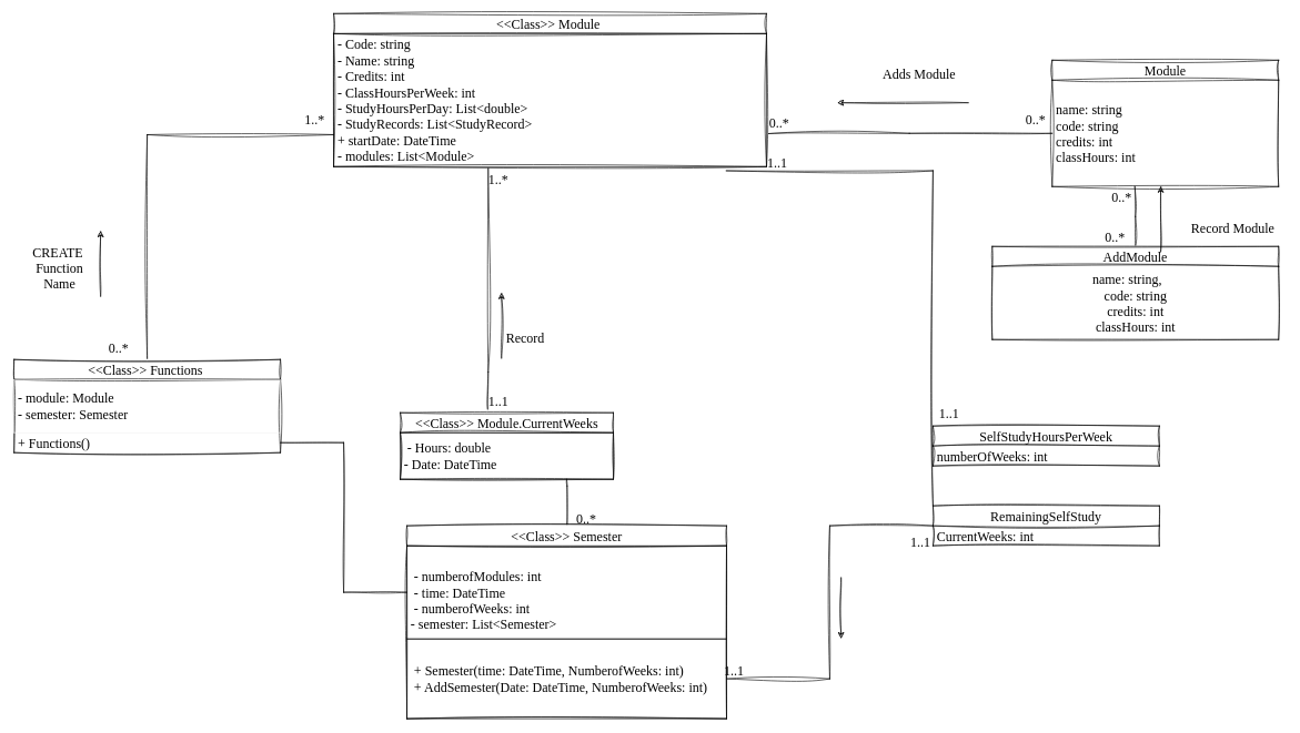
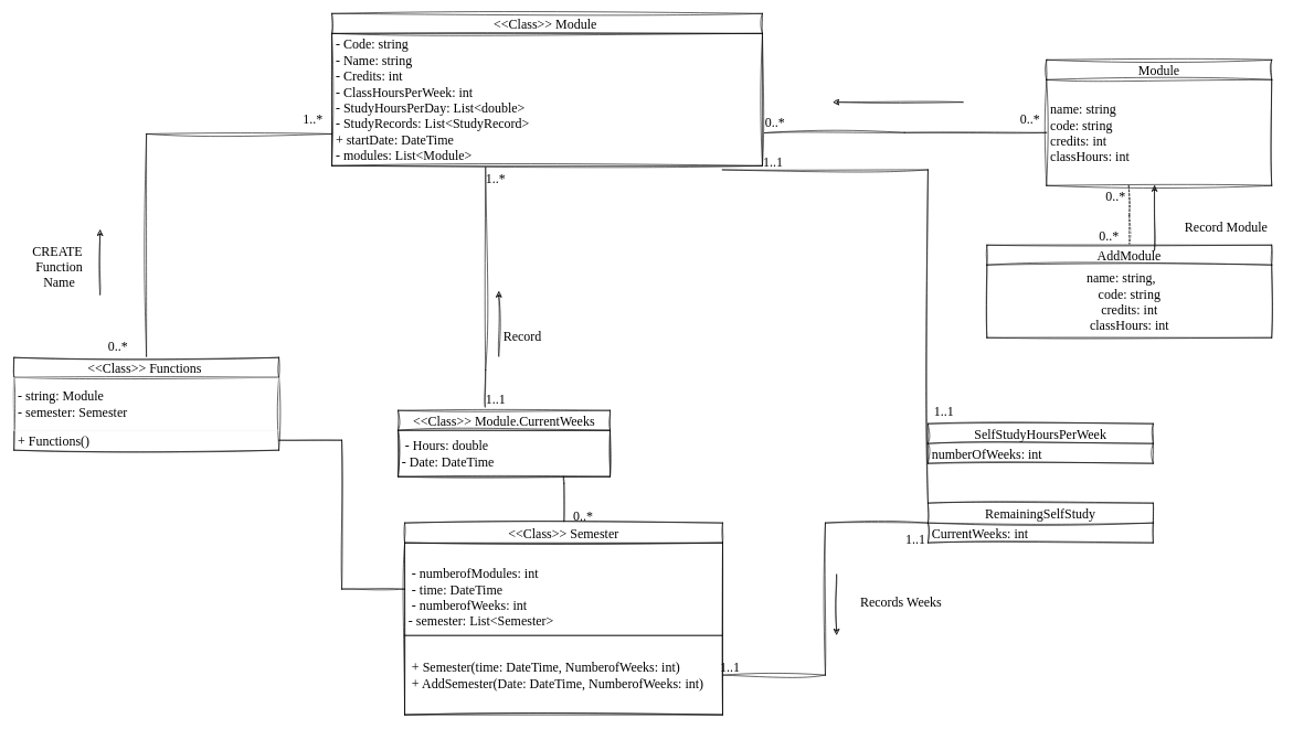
  <mxCell id="0" />
  <mxCell id="1" parent="0" />
  <mxCell id="2" style="edgeStyle=orthogonalEdgeStyle;rounded=0;sketch=1;hachureGap=4;jiggle=2;curveFitting=1;orthogonalLoop=1;jettySize=auto;html=1;entryX=0;entryY=0.76;entryDx=0;entryDy=0;entryPerimeter=0;fontFamily=Times New Roman;fontSize=16;startArrow=none;startFill=0;endArrow=none;endFill=0;" parent="1" source="3" target="7" edge="1"><mxGeometry relative="1" as="geometry" /></mxCell>
  <mxCell id="3" value="&amp;lt;&amp;lt;Class&amp;gt;&amp;gt; Functions&amp;nbsp;" style="swimlane;fontStyle=0;childLayout=stackLayout;horizontal=1;startSize=30;horizontalStack=0;resizeParent=1;resizeParentMax=0;resizeLast=0;collapsible=1;marginBottom=0;whiteSpace=wrap;html=1;sketch=1;hachureGap=4;jiggle=2;curveFitting=1;fontFamily=Times New Roman;fontSize=20;" parent="1" vertex="1"><mxGeometry x="20" y="540" width="400" height="140" as="geometry" /></mxCell>
- <mxCell id="4" value="- module: Module&lt;br&gt;- semester: Semester " style="text;strokeColor=#F0F0F0;fillColor=none;align=left;verticalAlign=middle;spacingLeft=4;spacingRight=4;overflow=hidden;points=[[0,0.5],[1,0.5]];portConstraint=eastwest;rotatable=0;whiteSpace=wrap;html=1;fontSize=20;fontFamily=Times New Roman;" parent="3" vertex="1"><mxGeometry y="30" width="400" height="80" as="geometry" /></mxCell>
+ <mxCell id="4" value="- string: Module&lt;br&gt;- semester: Semester " style="text;strokeColor=#F0F0F0;fillColor=none;align=left;verticalAlign=middle;spacingLeft=4;spacingRight=4;overflow=hidden;points=[[0,0.5],[1,0.5]];portConstraint=eastwest;rotatable=0;whiteSpace=wrap;html=1;fontSize=20;fontFamily=Times New Roman;" parent="3" vertex="1"><mxGeometry y="30" width="400" height="80" as="geometry" /></mxCell>
  <mxCell id="5" value=" + Functions()   " style="text;strokeColor=none;fillColor=none;align=left;verticalAlign=middle;spacingLeft=4;spacingRight=4;overflow=hidden;points=[[0,0.5],[1,0.5]];portConstraint=eastwest;rotatable=0;whiteSpace=wrap;html=1;fontSize=20;fontFamily=Times New Roman;" parent="3" vertex="1"><mxGeometry y="110" width="400" height="30" as="geometry" /></mxCell>
  <mxCell id="6" value="&amp;lt;&amp;lt;Class&amp;gt;&amp;gt; Module&amp;nbsp;" style="swimlane;fontStyle=0;childLayout=stackLayout;horizontal=1;startSize=30;horizontalStack=0;resizeParent=1;resizeParentMax=0;resizeLast=0;collapsible=1;marginBottom=0;whiteSpace=wrap;html=1;sketch=1;hachureGap=4;jiggle=2;curveFitting=1;fontFamily=Times New Roman;fontSize=20;" parent="1" vertex="1"><mxGeometry x="500" y="20" width="650" height="230" as="geometry" /></mxCell>
  <mxCell id="7" value="- Code: string&amp;nbsp;&lt;br&gt;- Name: string&amp;nbsp;&lt;br&gt;- Credits: int&amp;nbsp;&lt;br&gt;- ClassHoursPerWeek: int&lt;br&gt;- StudyHoursPerDay: List&amp;lt;double&amp;gt;&amp;nbsp;&lt;br&gt;- StudyRecords: List&amp;lt;StudyRecord&amp;gt;&amp;nbsp;&lt;br&gt;+ startDate: DateTime&amp;nbsp;&lt;br&gt;- modules: List&amp;lt;Module&amp;gt;" style="text;strokeColor=default;fillColor=none;align=left;verticalAlign=middle;spacingLeft=4;spacingRight=4;overflow=hidden;points=[[0,0.5],[1,0.5]];portConstraint=eastwest;rotatable=0;whiteSpace=wrap;html=1;fontSize=20;fontFamily=Times New Roman;" parent="6" vertex="1"><mxGeometry y="30" width="650" height="200" as="geometry" /></mxCell>
  <mxCell id="8" style="edgeStyle=orthogonalEdgeStyle;rounded=0;sketch=1;hachureGap=4;jiggle=2;curveFitting=1;orthogonalLoop=1;jettySize=auto;html=1;entryX=0.357;entryY=1.013;entryDx=0;entryDy=0;entryPerimeter=0;fontFamily=Times New Roman;fontSize=16;startArrow=none;startFill=0;endArrow=none;endFill=0;" parent="1" source="9" target="7" edge="1"><mxGeometry relative="1" as="geometry"><Array as="points"><mxPoint x="732" y="559" /><mxPoint x="732" y="559" /></Array><mxPoint x="767.8" y="500" as="targetPoint" /></mxGeometry></mxCell>
  <mxCell id="9" value="&amp;nbsp;&amp;lt;&amp;lt;Class&amp;gt;&amp;gt; Module.CurrentWeeks&amp;nbsp;" style="swimlane;fontStyle=0;childLayout=stackLayout;horizontal=1;startSize=30;horizontalStack=0;resizeParent=1;resizeParentMax=0;resizeLast=0;collapsible=1;marginBottom=0;whiteSpace=wrap;html=1;sketch=1;hachureGap=4;jiggle=2;curveFitting=1;fontFamily=Times New Roman;fontSize=20;" parent="1" vertex="1"><mxGeometry x="600" y="620" width="320" height="100" as="geometry" /></mxCell>
  <mxCell id="10" value="&lt;div&gt;&amp;nbsp;- Hours: double&amp;nbsp; &amp;nbsp; &amp;nbsp; &amp;nbsp; &amp;nbsp;&lt;/div&gt;&lt;div&gt;- Date: DateTime&amp;nbsp;&lt;/div&gt;" style="text;strokeColor=default;fillColor=none;align=left;verticalAlign=middle;spacingLeft=4;spacingRight=4;overflow=hidden;points=[[0,0.5],[1,0.5]];portConstraint=eastwest;rotatable=0;whiteSpace=wrap;html=1;fontSize=20;fontFamily=Times New Roman;" parent="9" vertex="1"><mxGeometry y="30" width="320" height="70" as="geometry" /></mxCell>
  <mxCell id="11" style="edgeStyle=orthogonalEdgeStyle;rounded=0;sketch=1;hachureGap=4;jiggle=2;curveFitting=1;orthogonalLoop=1;jettySize=auto;html=1;entryX=0.781;entryY=1.143;entryDx=0;entryDy=0;entryPerimeter=0;fontFamily=Architects Daughter;fontSource=https%3A%2F%2Ffonts.googleapis.com%2Fcss%3Ffamily%3DArchitects%2BDaughter;fontSize=16;exitX=0.501;exitY=-0.008;exitDx=0;exitDy=0;exitPerimeter=0;startArrow=none;startFill=0;endArrow=none;endFill=0;" parent="1" source="12" edge="1"><mxGeometry relative="1" as="geometry"><mxPoint x="849.96" y="779.99" as="sourcePoint" /><mxPoint x="849.88" y="720" as="targetPoint" /><Array as="points"><mxPoint x="851" y="730" /><mxPoint x="850" y="730" /></Array></mxGeometry></mxCell>
  <mxCell id="12" value="&amp;nbsp;&amp;lt;&amp;lt;Class&amp;gt;&amp;gt; Semester&amp;nbsp;" style="swimlane;fontStyle=0;childLayout=stackLayout;horizontal=1;startSize=30;horizontalStack=0;resizeParent=1;resizeParentMax=0;resizeLast=0;collapsible=1;marginBottom=0;whiteSpace=wrap;html=1;sketch=1;hachureGap=4;jiggle=2;curveFitting=1;fontFamily=Times New Roman;fontSize=20;" parent="1" vertex="1"><mxGeometry x="610" y="790" width="480" height="290" as="geometry" /></mxCell>
  <mxCell id="13" value="&lt;div&gt;&lt;br&gt;&lt;/div&gt;&lt;div&gt;&amp;nbsp;- numberofModules: int&amp;nbsp; &amp;nbsp; &amp;nbsp;&lt;/div&gt;&lt;div&gt;&amp;nbsp;- time: DateTime&amp;nbsp; &amp;nbsp; &amp;nbsp; &amp;nbsp; &amp;nbsp; &amp;nbsp;&lt;/div&gt;&lt;div&gt;&amp;nbsp;- numberofWeeks: int&amp;nbsp; &amp;nbsp; &amp;nbsp; &amp;nbsp;&lt;/div&gt;&lt;div&gt;- semester: List&amp;lt;Semester&amp;gt;&lt;/div&gt;" style="text;strokeColor=default;fillColor=none;align=left;verticalAlign=middle;spacingLeft=4;spacingRight=4;overflow=hidden;points=[[0,0.5],[1,0.5]];portConstraint=eastwest;rotatable=0;whiteSpace=wrap;html=1;fontSize=20;fontFamily=Times New Roman;" parent="12" vertex="1"><mxGeometry y="30" width="480" height="140" as="geometry" /></mxCell>
  <mxCell id="14" value="&lt;div&gt;&amp;nbsp;+ Semester(time: DateTime, NumberofWeeks: int)&amp;nbsp;&lt;/div&gt;&lt;div&gt;&amp;nbsp;+ AddSemester(Date: DateTime, NumberofWeeks: int)&amp;nbsp;&lt;/div&gt;" style="text;strokeColor=default;fillColor=none;align=left;verticalAlign=middle;spacingLeft=4;spacingRight=4;overflow=hidden;points=[[0,0.5],[1,0.5]];portConstraint=eastwest;rotatable=0;whiteSpace=wrap;html=1;fontSize=20;fontFamily=Times New Roman;" parent="12" vertex="1"><mxGeometry y="170" width="480" height="120" as="geometry" /></mxCell>
  <mxCell id="15" value="Module" style="swimlane;fontStyle=0;childLayout=stackLayout;horizontal=1;startSize=30;horizontalStack=0;resizeParent=1;resizeParentMax=0;resizeLast=0;collapsible=1;marginBottom=0;whiteSpace=wrap;html=1;sketch=1;hachureGap=4;jiggle=2;curveFitting=1;fontFamily=Times New Roman;fontSize=20;" parent="1" vertex="1"><mxGeometry x="1579" y="90" width="340" height="190" as="geometry" /></mxCell>
  <mxCell id="16" value="name: string&lt;br&gt;code: string&lt;br&gt;credits: int&lt;br&gt;classHours: int&amp;nbsp;" style="text;strokeColor=none;fillColor=none;align=left;verticalAlign=middle;spacingLeft=4;spacingRight=4;overflow=hidden;points=[[0,0.5],[1,0.5]];portConstraint=eastwest;rotatable=0;whiteSpace=wrap;html=1;fontSize=20;fontFamily=Times New Roman;" parent="15" vertex="1"><mxGeometry y="30" width="340" height="160" as="geometry" /></mxCell>
- <mxCell id="17" style="edgeStyle=orthogonalEdgeStyle;rounded=0;sketch=1;hachureGap=4;jiggle=2;curveFitting=1;orthogonalLoop=1;jettySize=auto;html=1;exitX=0.5;exitY=0;exitDx=0;exitDy=0;entryX=0.365;entryY=1;entryDx=0;entryDy=0;entryPerimeter=0;fontFamily=Architects Daughter;fontSource=https%3A%2F%2Ffonts.googleapis.com%2Fcss%3Ffamily%3DArchitects%2BDaughter;fontSize=16;endArrow=none;endFill=0;" edge="1" parent="1" source="18" target="16"><mxGeometry relative="1" as="geometry" /></mxCell>
+ <mxCell id="17" style="edgeStyle=orthogonalEdgeStyle;rounded=0;sketch=1;hachureGap=4;jiggle=2;curveFitting=1;orthogonalLoop=1;jettySize=auto;html=1;exitX=0.5;exitY=0;exitDx=0;exitDy=0;entryX=0.365;entryY=1;entryDx=0;entryDy=0;entryPerimeter=0;fontFamily=Architects Daughter;fontSource=https%3A%2F%2Ffonts.googleapis.com%2Fcss%3Ffamily%3DArchitects%2BDaughter;fontSize=16;endArrow=none;endFill=0;dashed=1;" edge="1" parent="1" source="18" target="16"><mxGeometry relative="1" as="geometry" /></mxCell>
  <mxCell id="18" value="AddModule" style="swimlane;fontStyle=0;childLayout=stackLayout;horizontal=1;startSize=30;horizontalStack=0;resizeParent=1;resizeParentMax=0;resizeLast=0;collapsible=1;marginBottom=0;whiteSpace=wrap;html=1;sketch=1;hachureGap=4;jiggle=2;curveFitting=1;fontFamily=Times New Roman;fontSize=20;" parent="1" vertex="1"><mxGeometry x="1489" y="370" width="430" height="140" as="geometry" /></mxCell>
  <mxCell id="19" value="&lt;div style=&quot;text-align: left;&quot;&gt;&lt;span style=&quot;background-color: initial;&quot;&gt;name: string,&lt;/span&gt;&lt;/div&gt;code: string&lt;br&gt;credits: int&lt;br&gt;&amp;nbsp;classHours: int&amp;nbsp;" style="text;html=1;align=center;verticalAlign=middle;resizable=0;points=[];autosize=1;strokeColor=none;fillColor=none;fontSize=20;fontFamily=Times New Roman;" parent="18" vertex="1"><mxGeometry y="30" width="430" height="110" as="geometry" /></mxCell>
  <mxCell id="20" value="SelfStudyHoursPerWeek" style="swimlane;fontStyle=0;childLayout=stackLayout;horizontal=1;startSize=30;horizontalStack=0;resizeParent=1;resizeParentMax=0;resizeLast=0;collapsible=1;marginBottom=0;whiteSpace=wrap;html=1;sketch=1;hachureGap=4;jiggle=2;curveFitting=1;fontFamily=Times New Roman;fontSize=20;" parent="1" vertex="1"><mxGeometry x="1400" y="640" width="340" height="60" as="geometry" /></mxCell>
  <mxCell id="21" value="numberOfWeeks: int" style="text;strokeColor=none;fillColor=none;align=left;verticalAlign=middle;spacingLeft=4;spacingRight=4;overflow=hidden;points=[[0,0.5],[1,0.5]];portConstraint=eastwest;rotatable=0;whiteSpace=wrap;html=1;fontSize=20;fontFamily=Times New Roman;" parent="20" vertex="1"><mxGeometry y="30" width="340" height="30" as="geometry" /></mxCell>
  <mxCell id="22" style="edgeStyle=orthogonalEdgeStyle;rounded=0;sketch=1;hachureGap=4;jiggle=2;curveFitting=1;orthogonalLoop=1;jettySize=auto;html=1;exitX=0;exitY=0.5;exitDx=0;exitDy=0;fontFamily=Times New Roman;fontSize=16;startArrow=none;startFill=0;endArrow=none;endFill=0;" parent="1" source="24" target="14" edge="1"><mxGeometry relative="1" as="geometry" /></mxCell>
  <mxCell id="23" style="edgeStyle=orthogonalEdgeStyle;rounded=0;sketch=1;hachureGap=4;jiggle=2;curveFitting=1;orthogonalLoop=1;jettySize=auto;html=1;exitX=0;exitY=0;exitDx=0;exitDy=0;entryX=0.907;entryY=1.031;entryDx=0;entryDy=0;entryPerimeter=0;fontFamily=Times New Roman;fontSize=16;startArrow=none;startFill=0;endArrow=none;endFill=0;" parent="1" source="24" target="7" edge="1"><mxGeometry relative="1" as="geometry"><mxPoint x="1116.85" y="500" as="targetPoint" /></mxGeometry></mxCell>
  <mxCell id="24" value="RemainingSelfStudy" style="swimlane;fontStyle=0;childLayout=stackLayout;horizontal=1;startSize=30;horizontalStack=0;resizeParent=1;resizeParentMax=0;resizeLast=0;collapsible=1;marginBottom=0;whiteSpace=wrap;html=1;sketch=1;hachureGap=4;jiggle=2;curveFitting=1;fontFamily=Times New Roman;fontSize=20;" parent="1" vertex="1"><mxGeometry x="1400" y="760" width="340" height="60" as="geometry" /></mxCell>
  <mxCell id="25" value="CurrentWeeks: int" style="text;strokeColor=none;fillColor=none;align=left;verticalAlign=middle;spacingLeft=4;spacingRight=4;overflow=hidden;points=[[0,0.5],[1,0.5]];portConstraint=eastwest;rotatable=0;whiteSpace=wrap;html=1;fontSize=20;fontFamily=Times New Roman;" parent="24" vertex="1"><mxGeometry y="30" width="340" height="30" as="geometry" /></mxCell>
  <mxCell id="26" style="edgeStyle=orthogonalEdgeStyle;rounded=0;sketch=1;hachureGap=4;jiggle=2;curveFitting=1;orthogonalLoop=1;jettySize=auto;html=1;entryX=1.005;entryY=0.752;entryDx=0;entryDy=0;entryPerimeter=0;fontFamily=Times New Roman;fontSize=16;startArrow=none;startFill=0;endArrow=none;endFill=0;" parent="1" source="16" target="7" edge="1"><mxGeometry relative="1" as="geometry" /></mxCell>
  <mxCell id="27" style="edgeStyle=orthogonalEdgeStyle;rounded=0;sketch=1;hachureGap=4;jiggle=2;curveFitting=1;orthogonalLoop=1;jettySize=auto;html=1;fontFamily=Times New Roman;fontSize=16;startArrow=none;startFill=0;endArrow=none;endFill=0;" parent="1" source="5" target="13" edge="1"><mxGeometry relative="1" as="geometry" /></mxCell>
  <mxCell id="28" value="0..*" style="text;html=1;align=center;verticalAlign=middle;resizable=0;points=[];autosize=1;strokeColor=none;fillColor=none;fontSize=20;fontFamily=Architects Daughter;" vertex="1" parent="1"><mxGeometry x="154" y="504" width="46" height="36" as="geometry" /></mxCell>
  <mxCell id="29" value="1..*" style="text;html=1;align=center;verticalAlign=middle;resizable=0;points=[];autosize=1;strokeColor=none;fillColor=none;fontSize=20;fontFamily=Architects Daughter;" vertex="1" parent="1"><mxGeometry x="453" y="161" width="36" height="36" as="geometry" /></mxCell>
  <mxCell id="30" value="1..1" style="text;html=1;align=center;verticalAlign=middle;resizable=0;points=[];autosize=1;strokeColor=none;fillColor=none;fontSize=20;fontFamily=Architects Daughter;" vertex="1" parent="1"><mxGeometry x="1366" y="796" width="29" height="36" as="geometry" /></mxCell>
  <mxCell id="31" value="1..1" style="text;html=1;align=center;verticalAlign=middle;resizable=0;points=[];autosize=1;strokeColor=none;fillColor=none;fontSize=20;fontFamily=Architects Daughter;" vertex="1" parent="1"><mxGeometry x="1086" y="990" width="29" height="36" as="geometry" /></mxCell>
  <mxCell id="32" value="1..1" style="text;html=1;align=center;verticalAlign=middle;resizable=0;points=[];autosize=1;strokeColor=none;fillColor=none;fontSize=20;fontFamily=Architects Daughter;" vertex="1" parent="1"><mxGeometry x="1409" y="602" width="29" height="36" as="geometry" /></mxCell>
  <mxCell id="33" value="0..*" style="text;html=1;align=center;verticalAlign=middle;resizable=0;points=[];autosize=1;strokeColor=none;fillColor=none;fontSize=20;fontFamily=Architects Daughter;" vertex="1" parent="1"><mxGeometry x="1531" y="160" width="46" height="36" as="geometry" /></mxCell>
  <mxCell id="34" value="0..*" style="text;html=1;align=center;verticalAlign=middle;resizable=0;points=[];autosize=1;strokeColor=none;fillColor=none;fontSize=20;fontFamily=Architects Daughter;" vertex="1" parent="1"><mxGeometry x="1146" y="166" width="46" height="36" as="geometry" /></mxCell>
  <mxCell id="35" value="0..*" style="text;html=1;align=center;verticalAlign=middle;resizable=0;points=[];autosize=1;strokeColor=none;fillColor=none;fontSize=20;fontFamily=Architects Daughter;" vertex="1" parent="1"><mxGeometry x="1650" y="338" width="46" height="36" as="geometry" /></mxCell>
  <mxCell id="36" value="0..*" style="text;html=1;align=center;verticalAlign=middle;resizable=0;points=[];autosize=1;strokeColor=none;fillColor=none;fontSize=20;fontFamily=Architects Daughter;" vertex="1" parent="1"><mxGeometry x="1660" y="278" width="46" height="36" as="geometry" /></mxCell>
  <mxCell id="37" value="0..*" style="text;html=1;align=center;verticalAlign=middle;resizable=0;points=[];autosize=1;strokeColor=none;fillColor=none;fontSize=20;fontFamily=Architects Daughter;" vertex="1" parent="1"><mxGeometry x="856" y="761" width="46" height="36" as="geometry" /></mxCell>
  <mxCell id="38" value="1..1" style="text;html=1;align=center;verticalAlign=middle;resizable=0;points=[];autosize=1;strokeColor=none;fillColor=none;fontSize=20;fontFamily=Architects Daughter;" vertex="1" parent="1"><mxGeometry x="732" y="585" width="29" height="36" as="geometry" /></mxCell>
  <mxCell id="39" value="1..*" style="text;html=1;align=center;verticalAlign=middle;resizable=0;points=[];autosize=1;strokeColor=none;fillColor=none;fontSize=20;fontFamily=Architects Daughter;" vertex="1" parent="1"><mxGeometry x="729" y="250" width="36" height="36" as="geometry" /></mxCell>
  <mxCell id="40" value="1..1" style="text;html=1;align=center;verticalAlign=middle;resizable=0;points=[];autosize=1;strokeColor=none;fillColor=none;fontSize=20;fontFamily=Architects Daughter;" vertex="1" parent="1"><mxGeometry x="1151" y="225" width="29" height="36" as="geometry" /></mxCell>
  <mxCell id="41" value="" style="endArrow=classic;html=1;rounded=0;sketch=1;hachureGap=4;jiggle=2;curveFitting=1;fontFamily=Architects Daughter;fontSource=https%3A%2F%2Ffonts.googleapis.com%2Fcss%3Ffamily%3DArchitects%2BDaughter;fontSize=16;" edge="1" parent="1"><mxGeometry width="50" height="50" relative="1" as="geometry"><mxPoint x="150" y="445" as="sourcePoint" /><mxPoint x="150" y="347" as="targetPoint" /></mxGeometry></mxCell>
  <mxCell id="42" value="CREATE&amp;nbsp;&lt;br&gt;Function&lt;br&gt;Name" style="text;html=1;align=center;verticalAlign=middle;resizable=0;points=[];autosize=1;strokeColor=none;fillColor=none;fontSize=20;fontFamily=Architects Daughter;" vertex="1" parent="1"><mxGeometry x="36" y="360" width="103" height="84" as="geometry" /></mxCell>
  <mxCell id="43" value="Record&amp;nbsp;" style="text;html=1;align=center;verticalAlign=middle;resizable=0;points=[];autosize=1;strokeColor=none;fillColor=none;fontSize=20;fontFamily=Architects Daughter;" vertex="1" parent="1"><mxGeometry x="742" y="489" width="96" height="36" as="geometry" /></mxCell>
  <mxCell id="44" value="" style="endArrow=classic;html=1;rounded=0;sketch=1;hachureGap=4;jiggle=2;curveFitting=1;fontFamily=Architects Daughter;fontSource=https%3A%2F%2Ffonts.googleapis.com%2Fcss%3Ffamily%3DArchitects%2BDaughter;fontSize=16;" edge="1" parent="1"><mxGeometry width="50" height="50" relative="1" as="geometry"><mxPoint x="752" y="538" as="sourcePoint" /><mxPoint x="752" y="440" as="targetPoint" /></mxGeometry></mxCell>
  <mxCell id="45" value="" style="endArrow=classic;html=1;rounded=0;sketch=1;hachureGap=4;jiggle=2;curveFitting=1;fontFamily=Architects Daughter;fontSource=https%3A%2F%2Ffonts.googleapis.com%2Fcss%3Ffamily%3DArchitects%2BDaughter;fontSize=16;" edge="1" parent="1"><mxGeometry width="50" height="50" relative="1" as="geometry"><mxPoint x="1262" y="868" as="sourcePoint" /><mxPoint x="1262" y="959" as="targetPoint" /></mxGeometry></mxCell>
+ <mxCell id="46" value="Records Weeks" style="text;html=1;align=center;verticalAlign=middle;resizable=0;points=[];autosize=1;strokeColor=none;fillColor=none;fontSize=20;fontFamily=Architects Daughter;" vertex="1" parent="1"><mxGeometry x="1274" y="891" width="169" height="36" as="geometry" /></mxCell>
  <mxCell id="47" value="Record Module" style="text;html=1;align=center;verticalAlign=middle;resizable=0;points=[];autosize=1;strokeColor=none;fillColor=none;fontSize=20;fontFamily=Architects Daughter;" vertex="1" parent="1"><mxGeometry x="1771" y="324" width="158" height="36" as="geometry" /></mxCell>
  <mxCell id="48" value="" style="endArrow=classic;html=1;rounded=0;sketch=1;hachureGap=4;jiggle=2;curveFitting=1;fontFamily=Architects Daughter;fontSource=https%3A%2F%2Ffonts.googleapis.com%2Fcss%3Ffamily%3DArchitects%2BDaughter;fontSize=16;" edge="1" parent="1"><mxGeometry width="50" height="50" relative="1" as="geometry"><mxPoint x="1742" y="378" as="sourcePoint" /><mxPoint x="1742" y="280" as="targetPoint" /></mxGeometry></mxCell>
- <mxCell id="49" value="Adds Module" style="text;html=1;align=center;verticalAlign=middle;resizable=0;points=[];autosize=1;strokeColor=none;fillColor=none;fontSize=20;fontFamily=Architects Daughter;" vertex="1" parent="1"><mxGeometry x="1313" y="92" width="132" height="36" as="geometry" /></mxCell>
  <mxCell id="50" value="" style="endArrow=classic;html=1;rounded=0;sketch=1;hachureGap=4;jiggle=2;curveFitting=1;fontFamily=Architects Daughter;fontSource=https%3A%2F%2Ffonts.googleapis.com%2Fcss%3Ffamily%3DArchitects%2BDaughter;fontSize=16;" edge="1" parent="1"><mxGeometry width="50" height="50" relative="1" as="geometry"><mxPoint x="1453" y="154" as="sourcePoint" /><mxPoint x="1257" y="154" as="targetPoint" /></mxGeometry></mxCell>
